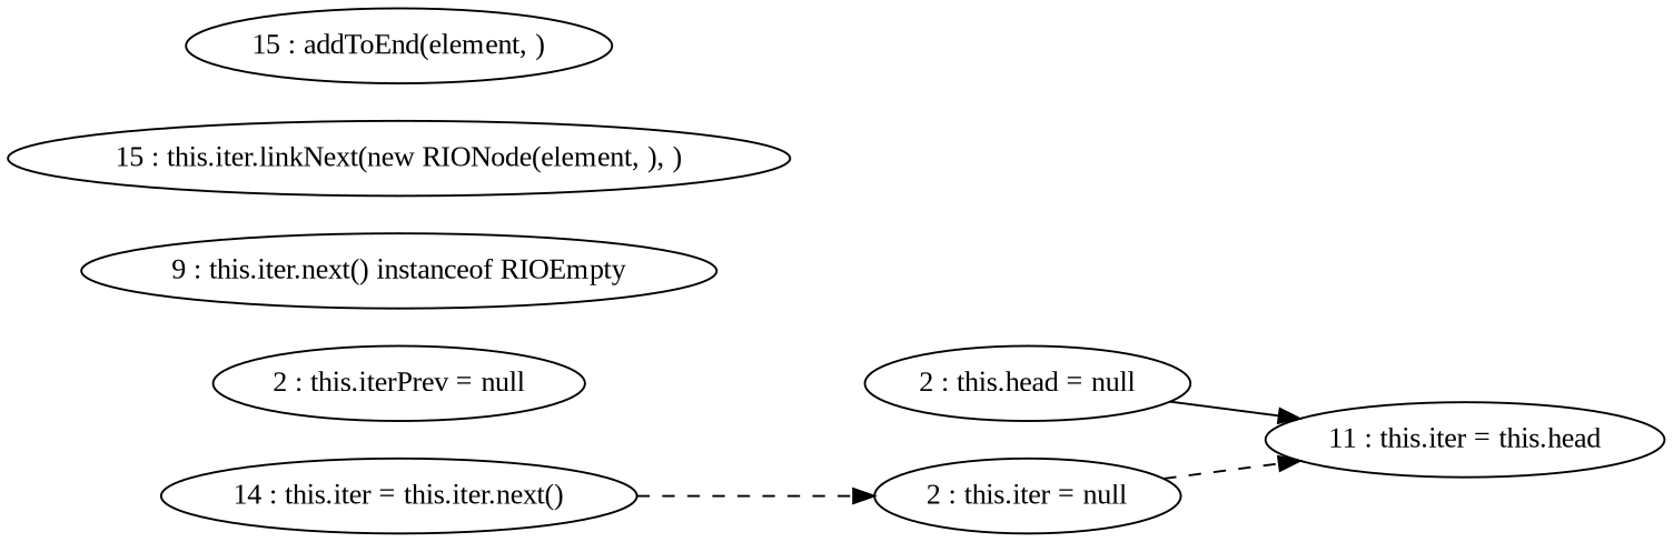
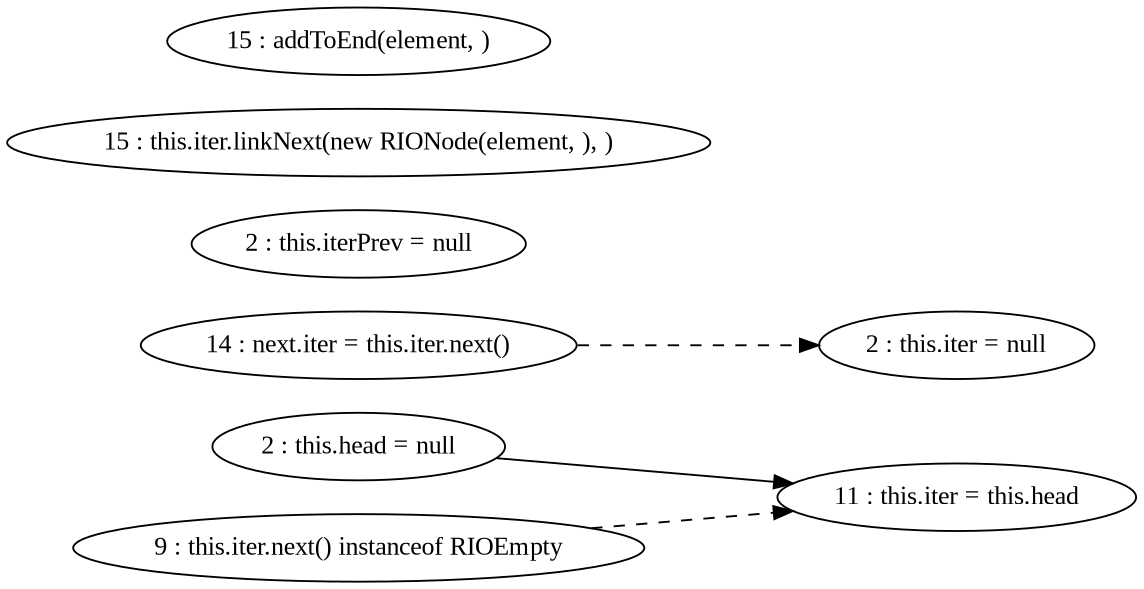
  digraph {
    fontname="Liberation Serif"
    rankdir=LR
    node [fontname="Liberation Serif"]
    edge [fontname="Liberation Serif" style=dashed]
    "2 : this.head = null"
    "11 : this.iter = this.head"
    "2 : this.iter = null"
-   "14 : this.iter = this.iter.next()"
+   "14 : this.iter = this.iter.next()" [label="14 : next.iter = this.iter.next()"]
    "2 : this.iterPrev = null"
    "9 : this.iter.next() instanceof RIOEmpty"
    n7 [label="15 : this.iter.linkNext(new RIONode(element, ), )"]
    "15 : addToEnd(element, )"
    "2 : this.head = null" -> "11 : this.iter = this.head" [style=""]
-   "2 : this.iter = null" -> "11 : this.iter = this.head"
+   "9 : this.iter.next() instanceof RIOEmpty" -> "11 : this.iter = this.head"
    "14 : this.iter = this.iter.next()" -> "2 : this.iter = null"
  }
